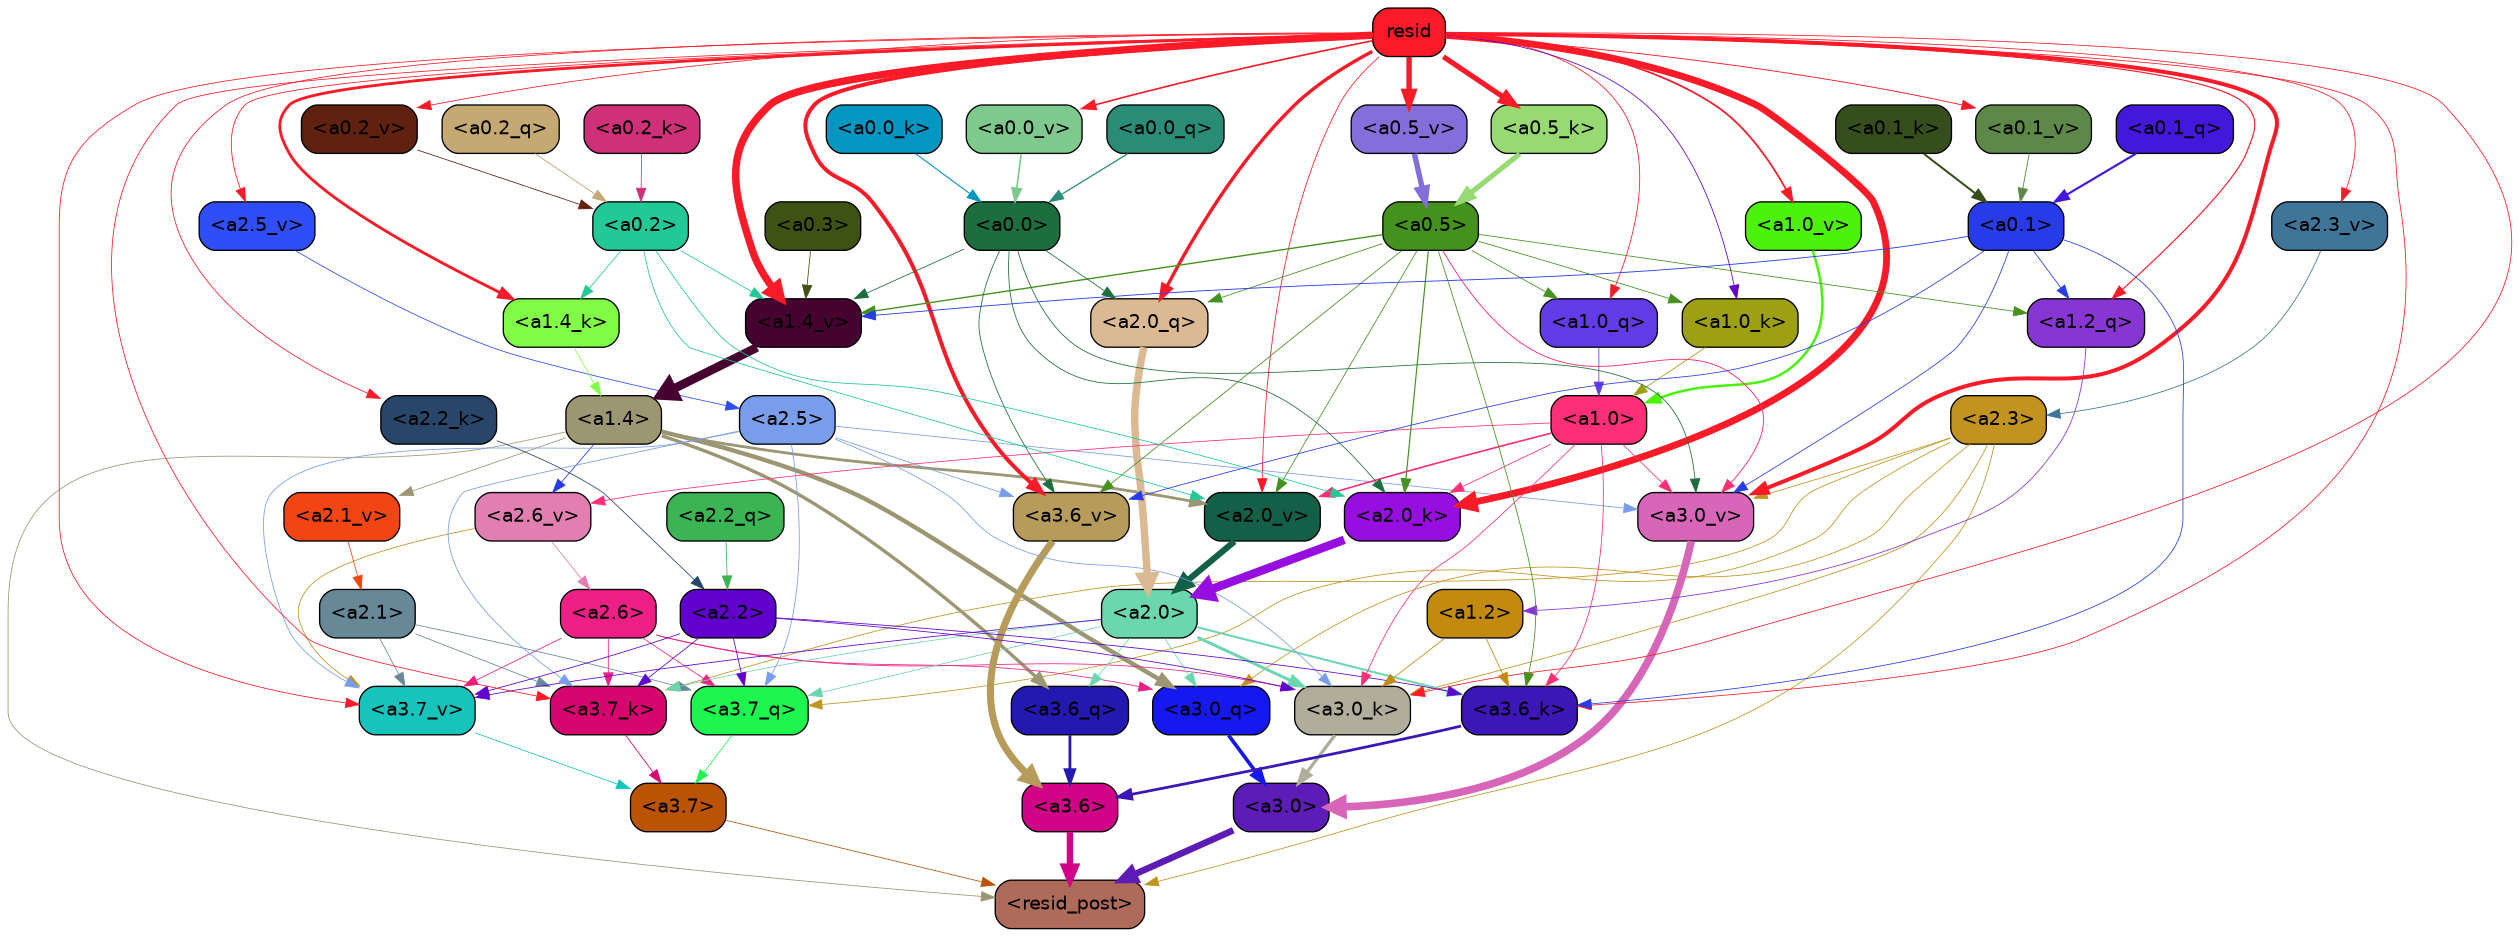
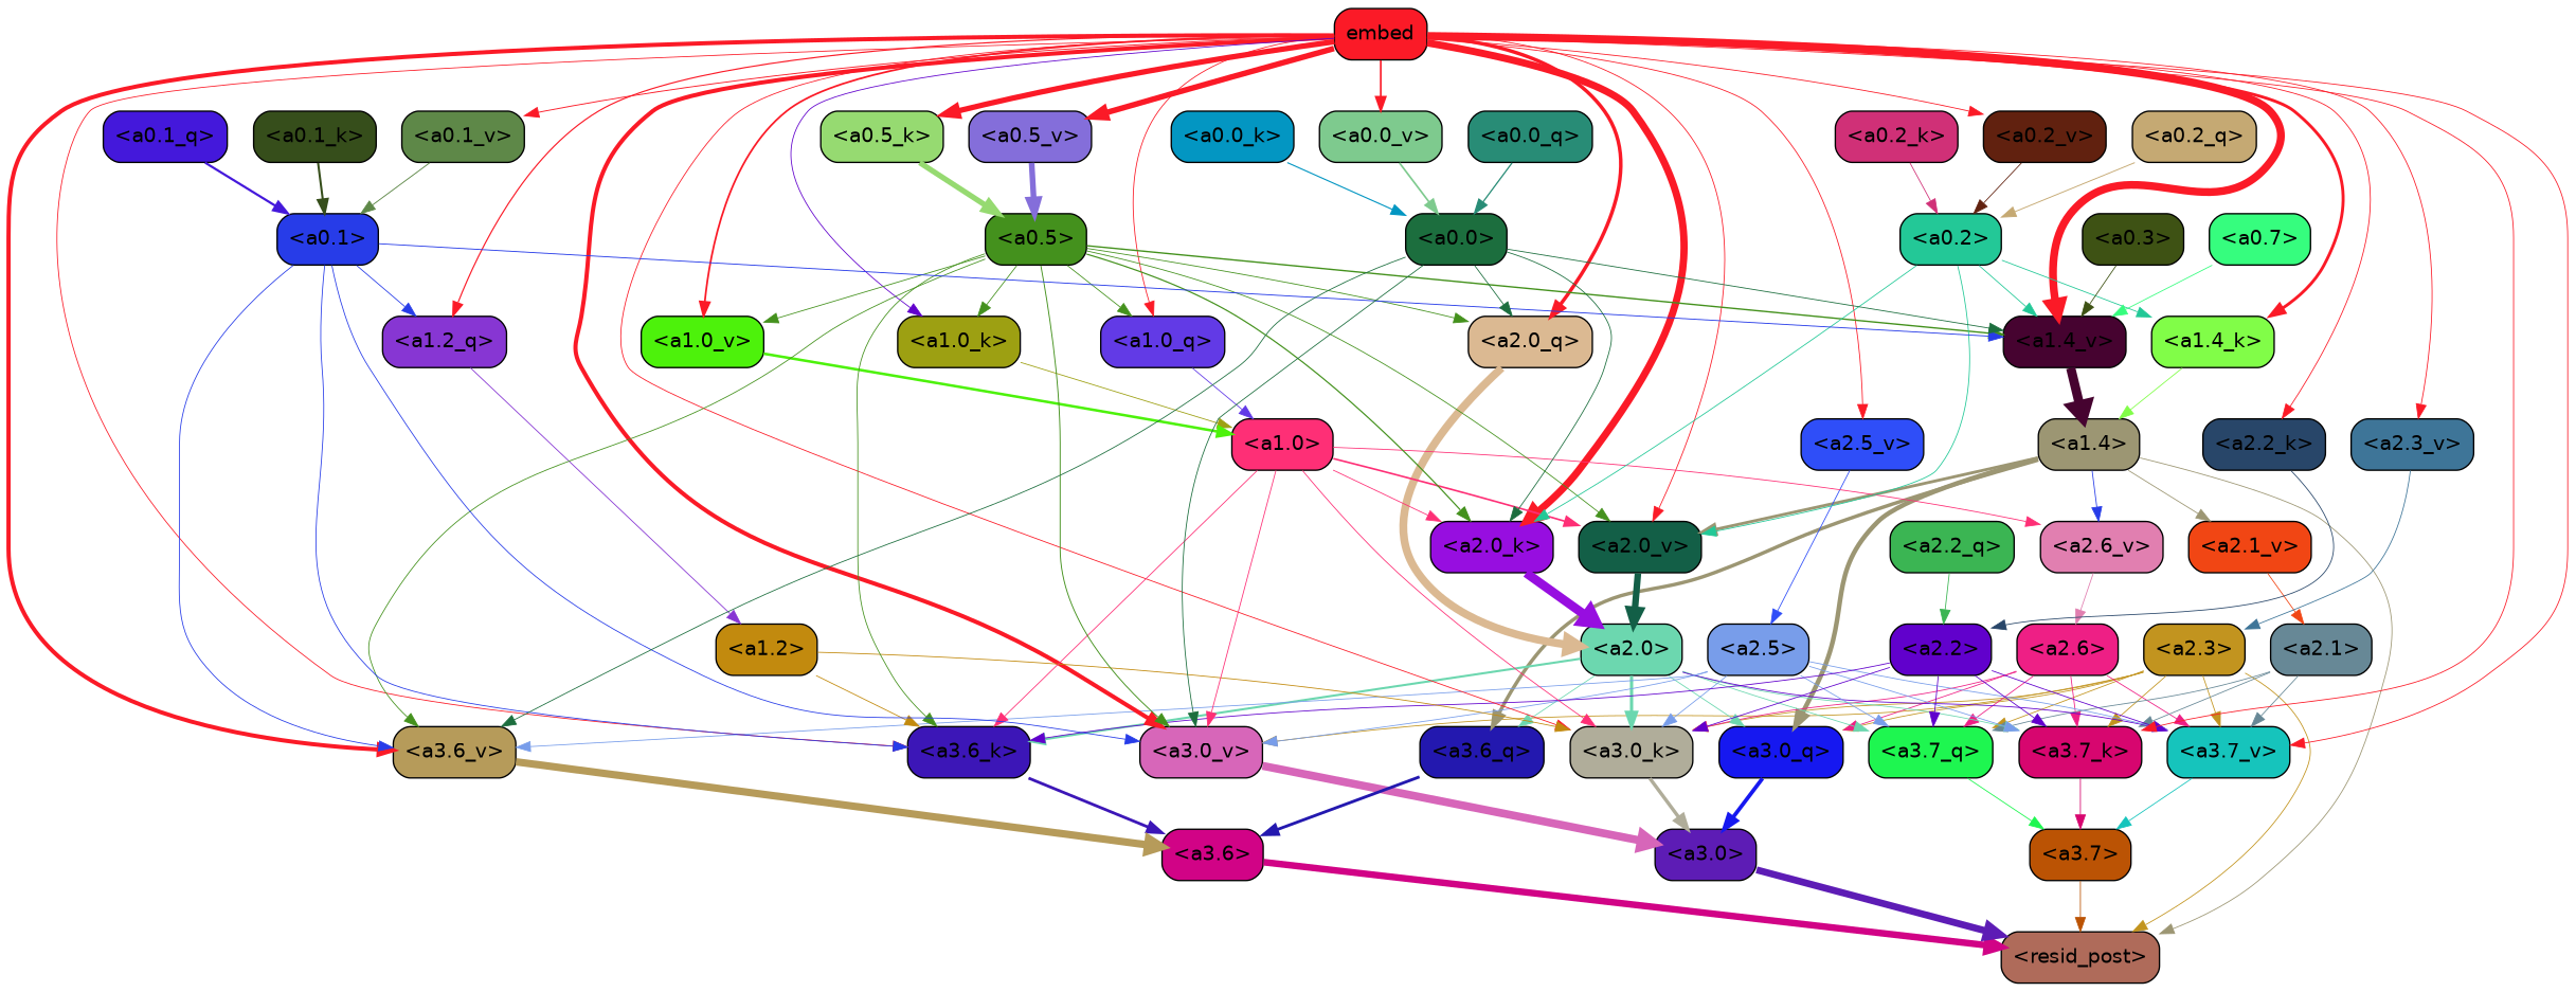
  strict digraph {
    splines=true
    node [color=black fontname=Helvetica shape=box style="filled, rounded"]
    edge [color="#fb1a27" penwidth=0.6]
    "<a3.7>" [fillcolor="#bb5304"]
    "<resid_post>" [fillcolor="#af6b5a"]
    "<a3.6>" [fillcolor="#d10386"]
    "<a3.0>" [fillcolor="#5d1cb5"]
    "<a2.3>" [fillcolor="#c2941f"]
    "<a3.7_q>" [fillcolor="#1ef650"]
    "<a3.0_q>" [fillcolor="#1618f0"]
    "<a3.7_k>" [fillcolor="#d7066f"]
    "<a3.0_k>" [fillcolor="#b0ad9a"]
    "<a3.7_v>" [fillcolor="#16c4bc"]
    "<a3.0_v>" [fillcolor="#d766b9"]
    "<a1.4>" [fillcolor="#9c9673"]
    "<a3.6_q>" [fillcolor="#2318af"]
    "<a2.6_v>" [fillcolor="#e17fb0"]
    "<a2.1_v>" [fillcolor="#f14614"]
    "<a2.0_v>" [fillcolor="#135f47"]
    "<a2.6>" [fillcolor="#ee1f85"]
    "<a2.1>" [fillcolor="#678896"]
    "<a2.0>" [fillcolor="#6cd7af"]
    "<a3.6_k>" [fillcolor="#3c16b7"]
    "<a3.6_v>" [fillcolor="#b69b5a"]
    "<a2.5>" [fillcolor="#789dea"]
    "<a2.2>" [fillcolor="#6101cc"]
-   embed [fillcolor="#fb1a27" label=resid]
+   embed [fillcolor="#fb1a27"]
    "<a2.0_q>" [fillcolor="#dbb992"]
    "<a2.2_k>" [fillcolor="#284669"]
    "<a2.0_k>" [fillcolor="#970ee0"]
    "<a2.5_v>" [fillcolor="#2f4ef8"]
    "<a2.3_v>" [fillcolor="#3e7598"]
    "<a1.2_q>" [fillcolor="#8736d3"]
    "<a1.0_q>" [fillcolor="#623ae6"]
    "<a1.4_k>" [fillcolor="#81fd48"]
    "<a1.0_k>" [fillcolor="#9da012"]
    "<a1.4_v>" [fillcolor="#460330"]
    "<a1.0_v>" [fillcolor="#4df20b"]
    "<a0.5_k>" [fillcolor="#96da71"]
    "<a0.5_v>" [fillcolor="#846eda"]
    "<a0.2_v>" [fillcolor="#61210f"]
    "<a0.1_v>" [fillcolor="#5e8848"]
    "<a0.0_v>" [fillcolor="#7eca8e"]
    "<a1.2>" [fillcolor="#c28a0e"]
    "<a1.0>" [fillcolor="#fe2f76"]
    "<a0.5>" [fillcolor="#44911d"]
    "<a0.2>" [fillcolor="#23c897"]
    "<a0.1>" [fillcolor="#273ce8"]
    "<a0.0>" [fillcolor="#1c6e3e"]
    "<a2.2_q>" [fillcolor="#3bb553"]
+   "<a0.7>" [fillcolor="#36fd7e"]
    "<a0.3>" [fillcolor="#3e5214"]
    "<a0.2_q>" [fillcolor="#c5a973"]
    "<a0.1_q>" [fillcolor="#4418db"]
    "<a0.0_q>" [fillcolor="#288c76"]
    "<a0.2_k>" [fillcolor="#d03077"]
    "<a0.1_k>" [fillcolor="#364e1b"]
    "<a0.0_k>" [fillcolor="#0396c2"]
    "<a3.7>" -> "<resid_post>" [color="#bb5304"]
    "<a3.6>" -> "<resid_post>" [color="#d10386" penwidth=4.753257989883423]
    "<a3.0>" -> "<resid_post>" [color="#5d1cb5" penwidth=4.90053927898407]
    "<a2.3>" -> "<resid_post>" [color="#c2941f"]
    "<a2.3>" -> "<a3.7_q>" [color="#c2941f"]
    "<a2.3>" -> "<a3.0_q>" [color="#c2941f"]
    "<a2.3>" -> "<a3.7_k>" [color="#c2941f"]
    "<a2.3>" -> "<a3.0_k>" [color="#c2941f"]
-   "<a2.6_v>" -> "<a3.7_v>" [color="#c2941f"]
+   "<a2.3>" -> "<a3.7_v>" [color="#c2941f"]
    "<a2.3>" -> "<a3.0_v>" [color="#c2941f"]
    "<a3.7_q>" -> "<a3.7>" [color="#1ef650"]
    "<a3.0_q>" -> "<a3.0>" [color="#1618f0" penwidth=2.7421876192092896]
    "<a3.7_k>" -> "<a3.7>" [color="#d7066f"]
    "<a3.0_k>" -> "<a3.0>" [color="#b0ad9a" penwidth=2.476402521133423]
    "<a3.7_v>" -> "<a3.7>" [color="#16c4bc"]
    "<a3.0_v>" -> "<a3.0>" [color="#d766b9" penwidth=5.652270674705505]
    "<a1.4>" -> "<resid_post>" [color="#9c9673"]
    "<a1.4>" -> "<a3.0_q>" [color="#9c9673" penwidth=3.2760138511657715]
    "<a1.4>" -> "<a3.6_q>" [color="#9c9673" penwidth=2.5149343013763428]
    "<a1.4>" -> "<a2.6_v>" [color="#273ce8"]
    "<a1.4>" -> "<a2.1_v>" [color="#9c9673"]
    "<a1.4>" -> "<a2.0_v>" [color="#9c9673" penwidth=2.0870713144540787]
    "<a3.6_q>" -> "<a3.6>" [color="#2318af" penwidth=2.091020345687866]
    "<a2.6_v>" -> "<a2.6>" [color="#e17fb0"]
    "<a2.1_v>" -> "<a2.1>" [color="#f14614"]
    "<a2.0_v>" -> "<a2.0>" [color="#135f47" penwidth=4.611755967140198]
    "<a2.6>" -> "<a3.7_q>" [color="#ee1f85"]
    "<a2.6>" -> "<a3.0_q>" [color="#ee1f85"]
    "<a2.6>" -> "<a3.7_k>" [color="#ee1f85"]
    "<a2.6>" -> "<a3.0_k>" [color="#ee1f85"]
    "<a2.6>" -> "<a3.7_v>" [color="#ee1f85"]
    "<a2.1>" -> "<a3.7_q>" [color="#678896"]
    "<a2.1>" -> "<a3.7_k>" [color="#678896"]
    "<a2.1>" -> "<a3.7_v>" [color="#678896"]
    "<a2.0>" -> "<a3.7_q>" [color="#6cd7af"]
    "<a2.0>" -> "<a3.0_q>" [color="#6cd7af"]
    "<a2.0>" -> "<a3.7_k>" [color="#6cd7af"]
    "<a2.0>" -> "<a3.0_k>" [color="#6cd7af" penwidth=2.2635570764541626]
    "<a2.0>" -> "<a3.7_v>" [color="#6101cc"]
    "<a2.0>" -> "<a3.6_q>" [color="#6cd7af"]
    "<a2.0>" -> "<a3.6_k>" [color="#6cd7af" penwidth=1.5290023684501648]
    "<a3.6_k>" -> "<a3.6>" [color="#3c16b7" penwidth=2.048597991466522]
    "<a3.6_v>" -> "<a3.6>" [color="#b69b5a" penwidth=5.2550448179244995]
    "<a2.5>" -> "<a3.7_q>" [color="#789dea"]
    "<a2.5>" -> "<a3.7_k>" [color="#789dea"]
    "<a2.5>" -> "<a3.0_k>" [color="#789dea"]
    "<a2.5>" -> "<a3.7_v>" [color="#789dea"]
    "<a2.5>" -> "<a3.0_v>" [color="#789dea"]
    "<a2.5>" -> "<a3.6_v>" [color="#789dea"]
    "<a2.2>" -> "<a3.7_q>" [color="#6101cc"]
    "<a2.2>" -> "<a3.7_k>" [color="#6101cc"]
    "<a2.2>" -> "<a3.0_k>" [color="#6101cc"]
    "<a2.2>" -> "<a3.7_v>" [color="#6101cc"]
    "<a2.2>" -> "<a3.6_k>" [color="#6101cc"]
    embed -> "<a3.7_k>"
    embed -> "<a3.0_k>"
    embed -> "<a3.7_v>"
    embed -> "<a3.0_v>" [penwidth=2.972973108291626]
    embed -> "<a2.0_v>"
    embed -> "<a3.6_k>"
    embed -> "<a3.6_v>" [penwidth=2.9556376338005066]
    embed -> "<a2.0_q>" [penwidth=2.522909115999937]
    embed -> "<a2.2_k>"
    embed -> "<a2.0_k>" [penwidth=5.094568967819214]
    embed -> "<a2.5_v>"
    embed -> "<a2.3_v>"
    embed -> "<a1.2_q>" [penwidth=0.8520002365112305]
    embed -> "<a1.0_q>"
    embed -> "<a1.4_k>" [penwidth=2.115079402923584]
    embed -> "<a1.0_k>" [color="#6101cc"]
    embed -> "<a1.4_v>" [penwidth=5.504090070724487]
    embed -> "<a1.0_v>" [penwidth=1.2935692071914673]
    embed -> "<a0.5_k>" [penwidth=3.851005434989929]
    embed -> "<a0.5_v>" [penwidth=4.012355327606201]
    embed -> "<a0.2_v>"
    embed -> "<a0.1_v>" [penwidth=0.6730842590332031]
    embed -> "<a0.0_v>" [penwidth=1.2175352573394775]
    "<a2.0_q>" -> "<a2.0>" [color="#dbb992" penwidth=5.557696580886841]
    "<a2.2_k>" -> "<a2.2>" [color="#284669"]
    "<a2.0_k>" -> "<a2.0>" [color="#970ee0" penwidth=6.320472955703735]
    "<a2.5_v>" -> "<a2.5>" [color="#2f4ef8"]
    "<a2.3_v>" -> "<a2.3>" [color="#3e7598"]
    "<a1.2_q>" -> "<a1.2>" [color="#8736d3" penwidth=0.6145738363265991]
    "<a1.0_q>" -> "<a1.0>" [color="#623ae6"]
    "<a1.4_k>" -> "<a1.4>" [color="#81fd48"]
    "<a1.0_k>" -> "<a1.0>" [color="#9da012"]
    "<a1.4_v>" -> "<a1.4>" [color="#460330" penwidth=6.5241758823394775]
    "<a1.0_v>" -> "<a1.0>" [color="#4df20b" penwidth=1.8809151649475098]
    "<a0.5_k>" -> "<a0.5>" [color="#96da71" penwidth=3.8599258065223694]
    "<a0.5_v>" -> "<a0.5>" [color="#846eda" penwidth=4.0173709988594055]
    "<a0.2_v>" -> "<a0.2>" [color="#61210f"]
    "<a0.1_v>" -> "<a0.1>" [color="#5e8848" penwidth=0.6690568923950195]
    "<a0.0_v>" -> "<a0.0>" [color="#7eca8e" penwidth=1.2524418830871582]
    "<a1.2>" -> "<a3.0_k>" [color="#c28a0e"]
    "<a1.2>" -> "<a3.6_k>" [color="#c28a0e"]
    "<a1.0>" -> "<a3.0_k>" [color="#fe2f76"]
    "<a1.0>" -> "<a3.0_v>" [color="#fe2f76"]
    "<a1.0>" -> "<a2.6_v>" [color="#fe2f76"]
    "<a1.0>" -> "<a2.0_v>" [color="#fe2f76" penwidth=1.2152502536773682]
    "<a1.0>" -> "<a3.6_k>" [color="#fe2f76"]
    "<a1.0>" -> "<a2.0_k>" [color="#fe2f76"]
-   "<a0.5>" -> "<a3.0_v>" [color="#fe2f76" penwidth=0.6790935099124908]
+   "<a0.5>" -> "<a3.0_v>" [color="#44911d" penwidth=0.6790935099124908]
    "<a0.5>" -> "<a2.0_v>" [color="#44911d"]
    "<a0.5>" -> "<a3.6_k>" [color="#44911d"]
    "<a0.5>" -> "<a3.6_v>" [color="#44911d"]
    "<a0.5>" -> "<a2.0_q>" [color="#44911d"]
    "<a0.5>" -> "<a2.0_k>" [color="#44911d" penwidth=0.8835153579711914]
    "<a0.5>" -> "<a1.0_q>" [color="#44911d"]
    "<a0.5>" -> "<a1.0_k>" [color="#44911d"]
    "<a0.5>" -> "<a1.4_v>" [color="#44911d" penwidth=1.022335171699524]
-   "<a0.5>" -> "<a1.2_q>" [color="#44911d"]
+   "<a0.5>" -> "<a1.0_v>" [color="#44911d"]
    "<a0.2>" -> "<a2.0_v>" [color="#23c897"]
    "<a0.2>" -> "<a2.0_k>" [color="#23c897"]
    "<a0.2>" -> "<a1.4_k>" [color="#23c897"]
    "<a0.2>" -> "<a1.4_v>" [color="#23c897"]
    "<a0.1>" -> "<a3.0_v>" [color="#273ce8"]
    "<a0.1>" -> "<a3.6_k>" [color="#273ce8"]
    "<a0.1>" -> "<a3.6_v>" [color="#273ce8"]
    "<a0.1>" -> "<a1.2_q>" [color="#273ce8"]
    "<a0.1>" -> "<a1.4_v>" [color="#273ce8" penwidth=0.6438122987747192]
    "<a0.0>" -> "<a3.0_v>" [color="#1c6e3e"]
    "<a0.0>" -> "<a3.6_v>" [color="#1c6e3e"]
    "<a0.0>" -> "<a2.0_q>" [color="#1c6e3e"]
    "<a0.0>" -> "<a2.0_k>" [color="#1c6e3e"]
    "<a0.0>" -> "<a1.4_v>" [color="#1c6e3e"]
    "<a2.2_q>" -> "<a2.2>" [color="#3bb553"]
+   "<a0.7>" -> "<a1.4_v>" [color="#36fd7e"]
    "<a0.3>" -> "<a1.4_v>" [color="#3e5214"]
    "<a0.2_q>" -> "<a0.2>" [color="#c5a973" penwidth=0.6822714805603027]
    "<a0.1_q>" -> "<a0.1>" [color="#4418db" penwidth=1.6176555156707764]
    "<a0.0_q>" -> "<a0.0>" [color="#288c76" penwidth=0.9359095096588135]
    "<a0.2_k>" -> "<a0.2>" [color="#d03077"]
    "<a0.1_k>" -> "<a0.1>" [color="#364e1b" penwidth=1.5140717029571533]
    "<a0.0_k>" -> "<a0.0>" [color="#0396c2" penwidth=0.8258748054504395]
  }
